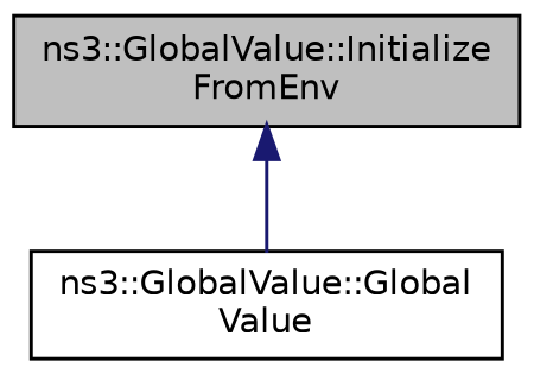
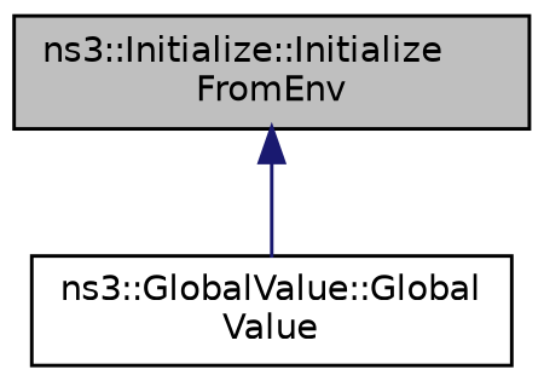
  digraph {
    rankdir=TB
    node [color=black fontname=Helvetica fontsize=10 shape=record style=filled]
-   n1 [fillcolor=grey75 fontcolor=black height=0.2 label="ns3::GlobalValue::Initialize\lFromEnv" width=0.4]
+   n1 [fillcolor=grey75 fontcolor=black height=0.2 label="ns3::Initialize::Initialize\lFromEnv" width=0.4]
    n2 [fillcolor=white height=0.2 label="ns3::GlobalValue::Global\lValue" width=0.4]
    n1 -> n2 [color=midnightblue dir=back fontname=Helvetica fontsize=10 labelfontname=Helvetica labelfontsize=10 style=solid]
  }
